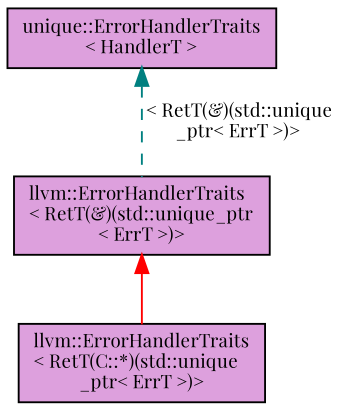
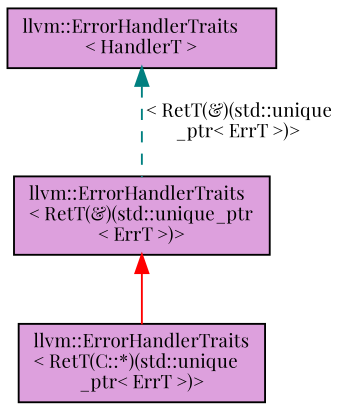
  digraph {
    fontname="Playfair Display"
    node [color=black fillcolor=plum fontname="Playfair Display" fontsize=10 shape=record style=filled]
    edge [dir=back fontname="Playfair Display" fontsize=10 labelfontname=Helvetica labelfontsize=10]
    n1 [fontcolor=black height=0.2 label="llvm::ErrorHandlerTraits\l\< RetT(C::*)(std::unique\l_ptr\< ErrT \>)\>" width=0.4]
    n2 [height=0.2 label="llvm::ErrorHandlerTraits\l\< RetT(&)(std::unique_ptr\l\< ErrT \>)\>" width=0.4]
-   n3 [height=0.2 label="unique::ErrorHandlerTraits\l\< HandlerT \>" width=0.4]
+   n3 [height=0.2 label="llvm::ErrorHandlerTraits\l\< HandlerT \>" width=0.4]
    n2 -> n1 [color=red style=solid]
    n3 -> n2 [color=teal label=" \< RetT(&)(std::unique\l_ptr\< ErrT \>)\>" style=dashed]
  }
